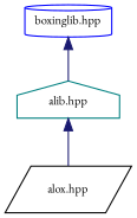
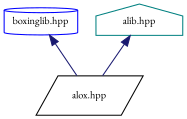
  digraph {
    fontname="EB Garamond"
    node [fillcolor=white fontname="EB Garamond" fontsize=10 style=filled]
    edge [color=midnightblue dir=back fontname="EB Garamond" fontsize=10 labelfontname=Helvetica labelfontsize=10 style=solid]
    n1 [color=blue height=0.2 label="boxinglib.hpp" shape=cylinder width=0.4]
    n2 [color=teal height=0.2 label="alib.hpp" shape=house width=0.4]
    n3 [color=black height=0.2 label="alox.hpp" shape=parallelogram width=0.4]
-   n1 -> n2
+   n1 -> n3
    n2 -> n3
  }
